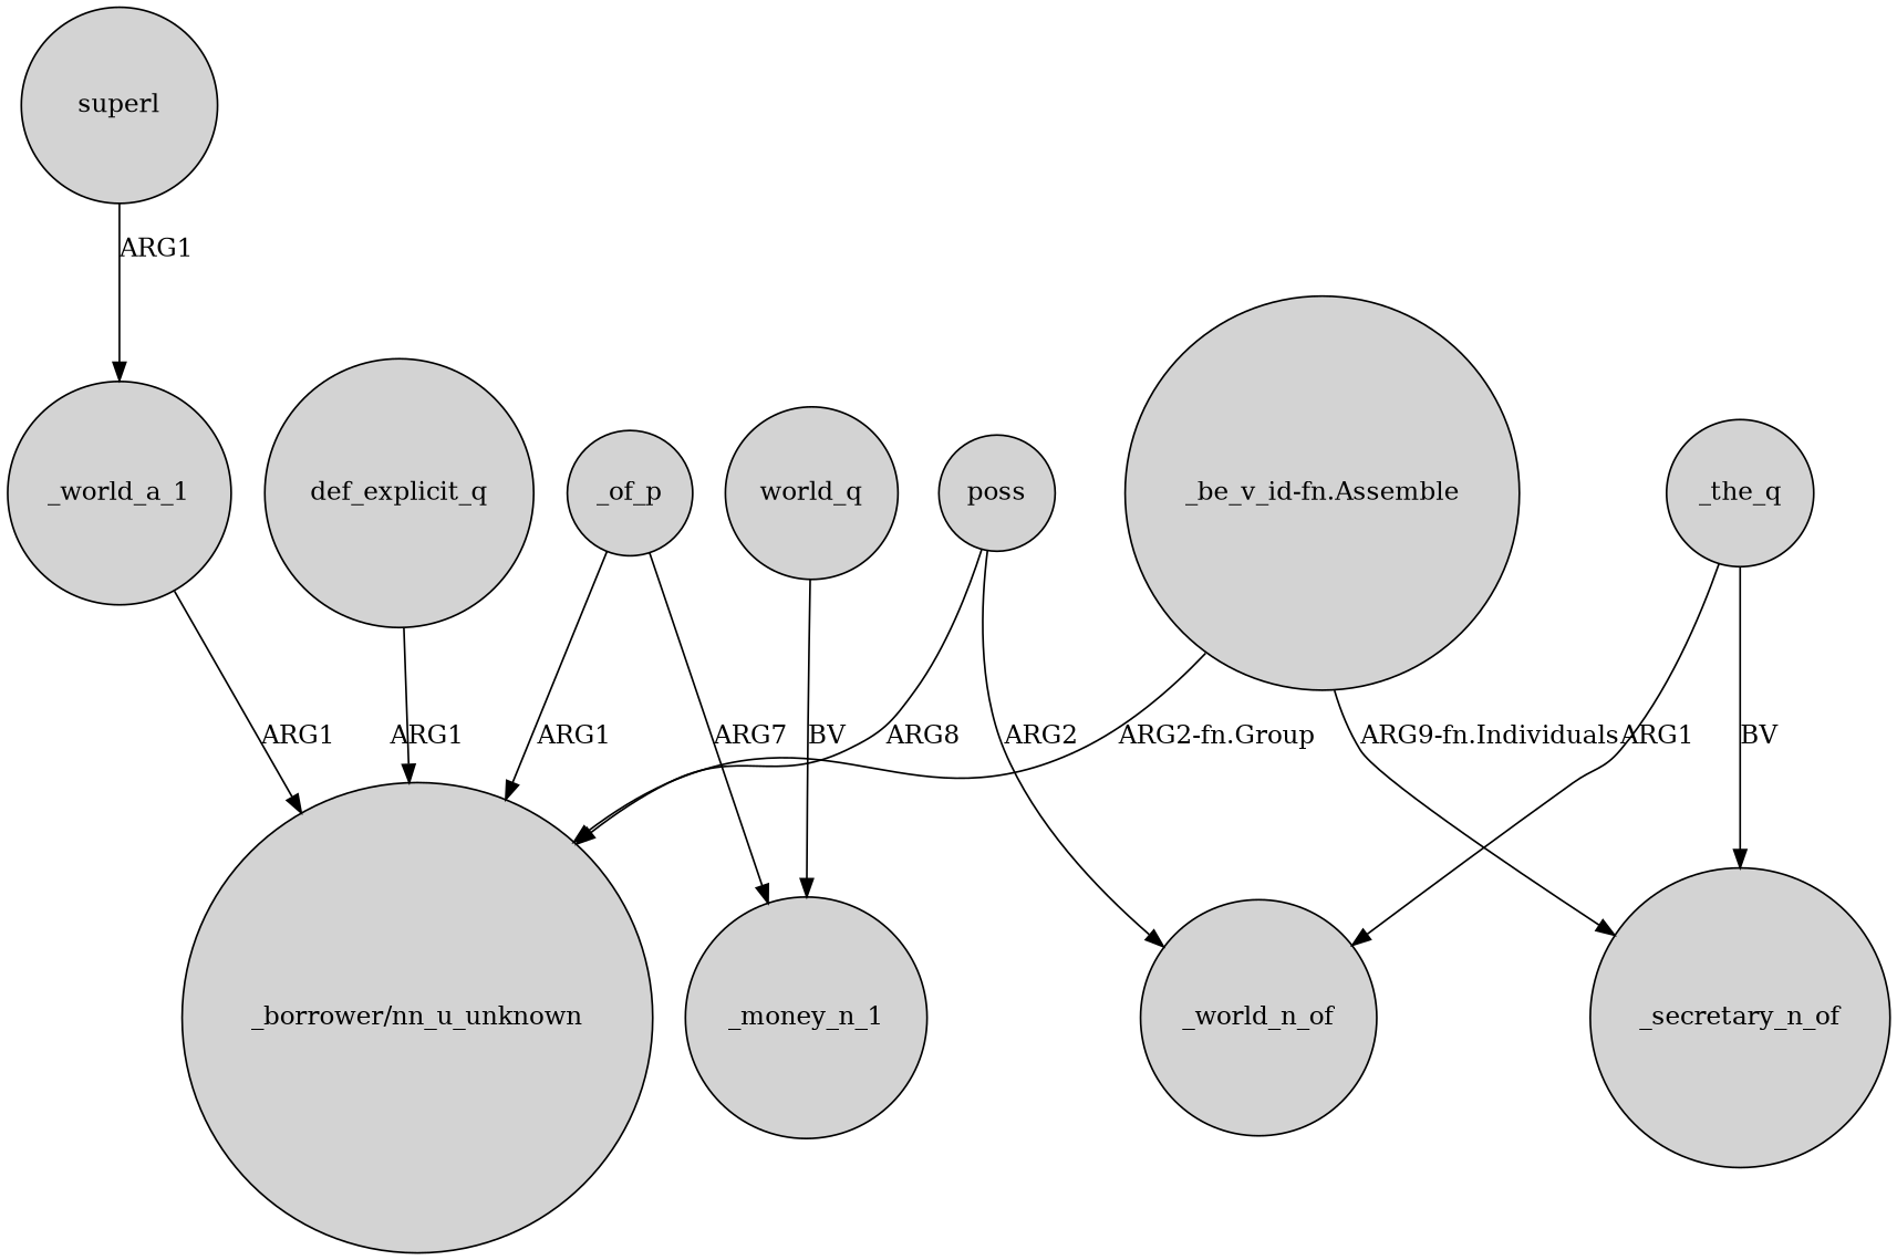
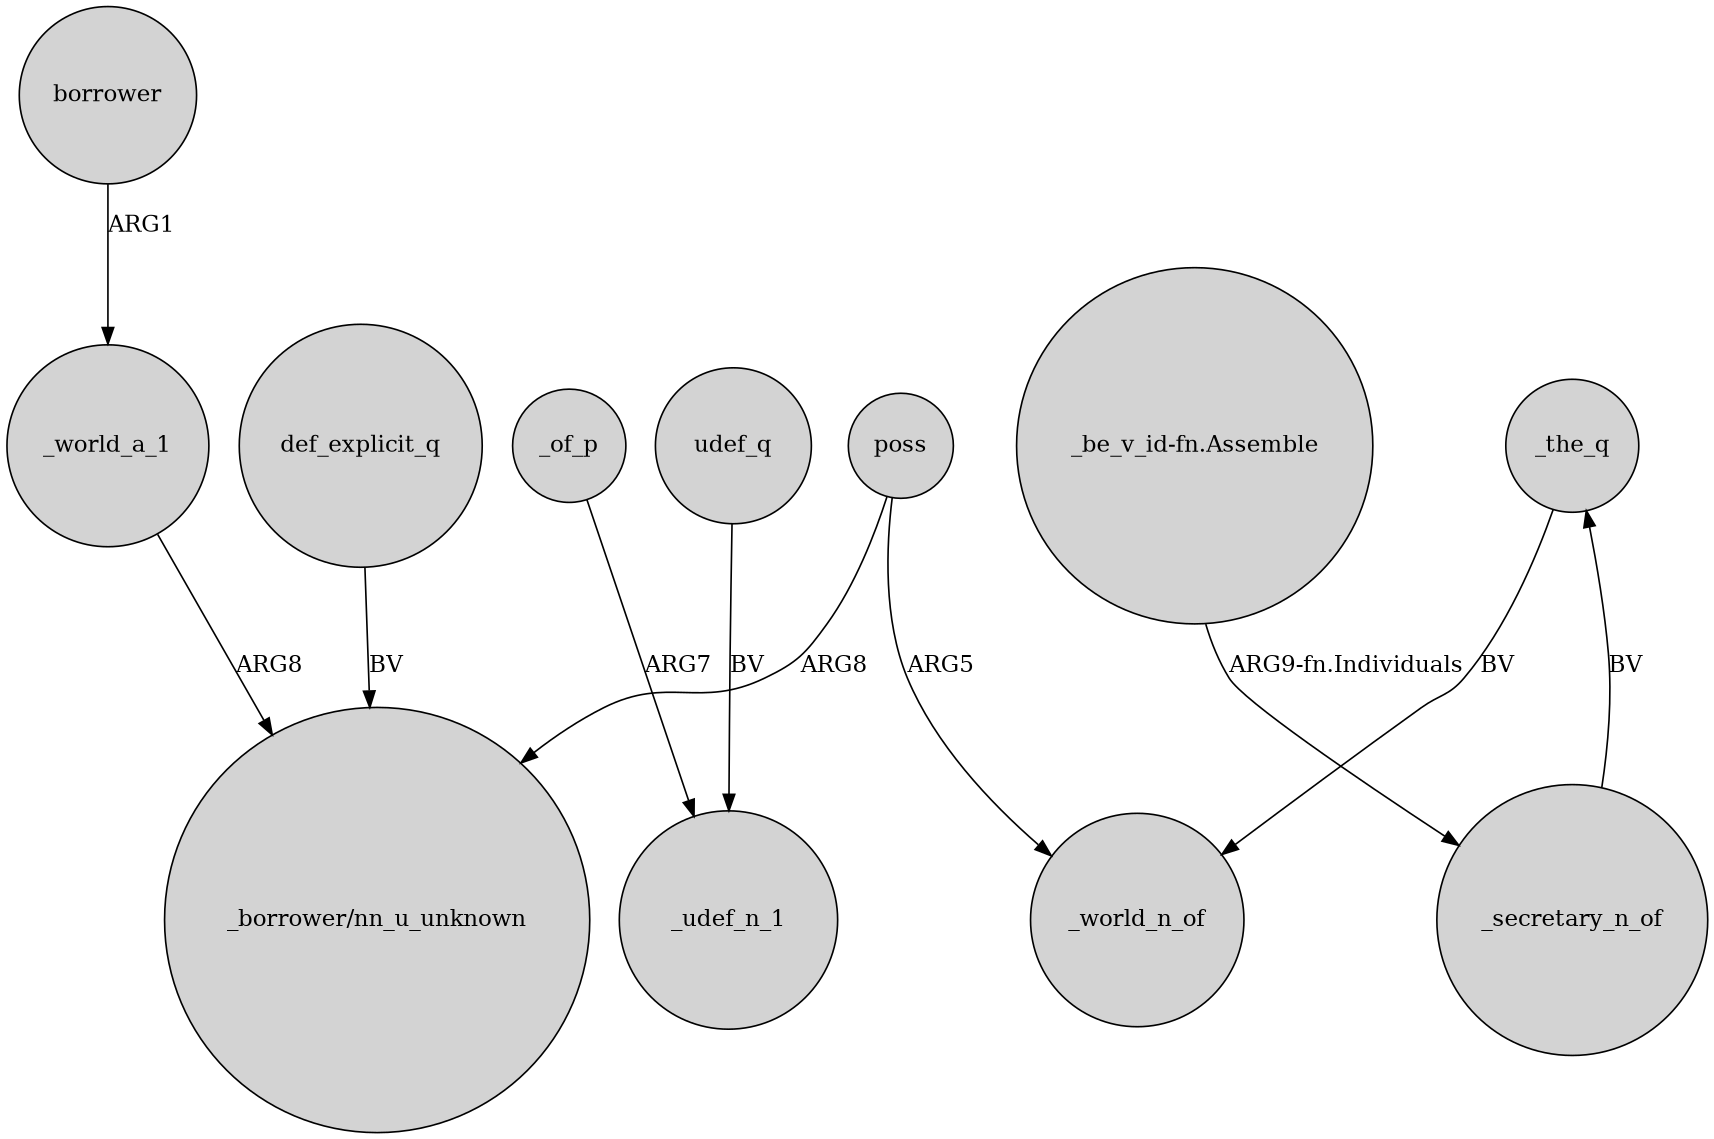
  digraph {
    node [shape=circle style=filled]
    _of_p
    "_borrower/nn_u_unknown"
-   _money_n_1
+   _money_n_1 [label=_udef_n_1]
    n4 [label=_world_a_1]
-   superl
-   udef_q [label=world_q]
+   superl [label=borrower]
+   udef_q
    def_explicit_q
    poss
    _world_n_of
    "_be_v_id-fn.Assemble"
    _secretary_n_of
    _the_q
-   _of_p -> "_borrower/nn_u_unknown" [label=ARG1]
    _of_p -> _money_n_1 [label=ARG7]
-   n4 -> "_borrower/nn_u_unknown" [label=ARG1]
+   n4 -> "_borrower/nn_u_unknown" [label=ARG8]
    superl -> n4 [label=ARG1]
    udef_q -> _money_n_1 [label=BV]
-   def_explicit_q -> "_borrower/nn_u_unknown" [label=ARG1]
+   def_explicit_q -> "_borrower/nn_u_unknown" [label=BV]
    poss -> "_borrower/nn_u_unknown" [label=ARG8]
-   poss -> _world_n_of [label=ARG2]
-   "_be_v_id-fn.Assemble" -> "_borrower/nn_u_unknown" [label="ARG2-fn.Group"]
+   poss -> _world_n_of [label=ARG5]
    "_be_v_id-fn.Assemble" -> _secretary_n_of [label="ARG9-fn.Individuals"]
-   _the_q -> _world_n_of [label=ARG1]
-   _the_q -> _secretary_n_of [label=BV]
+   _the_q -> _world_n_of [label=BV]
+   _secretary_n_of -> _the_q [label=BV]
  }
